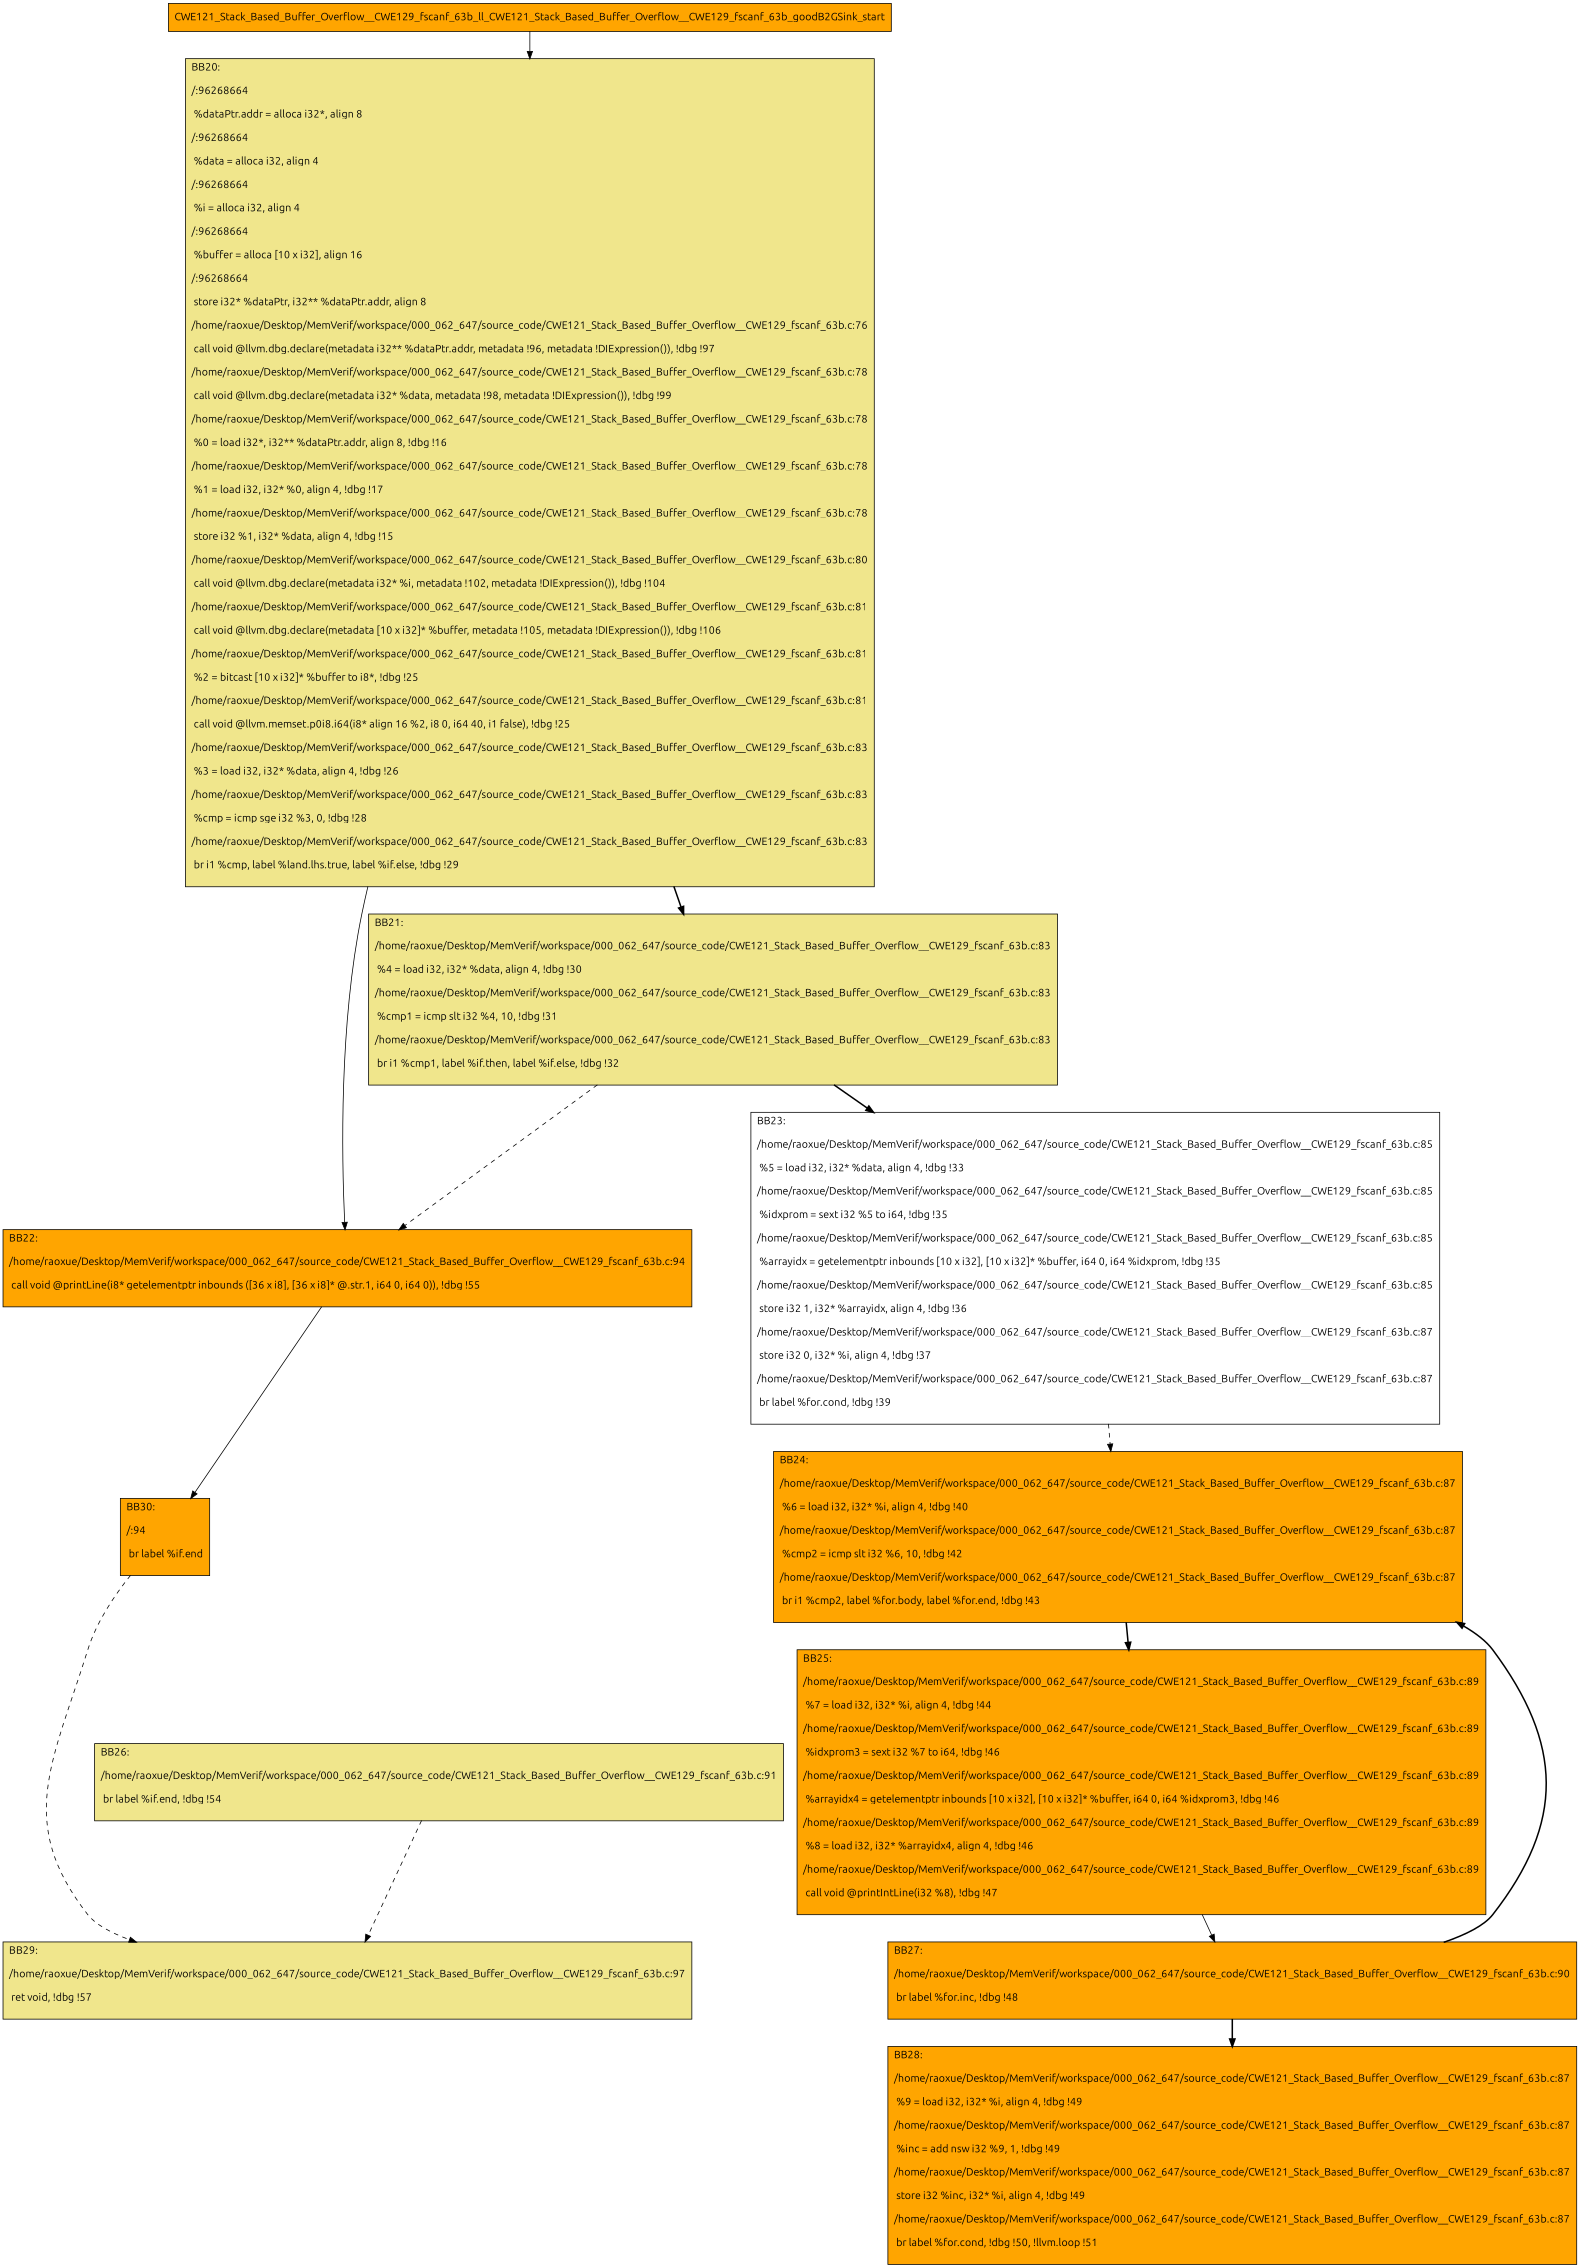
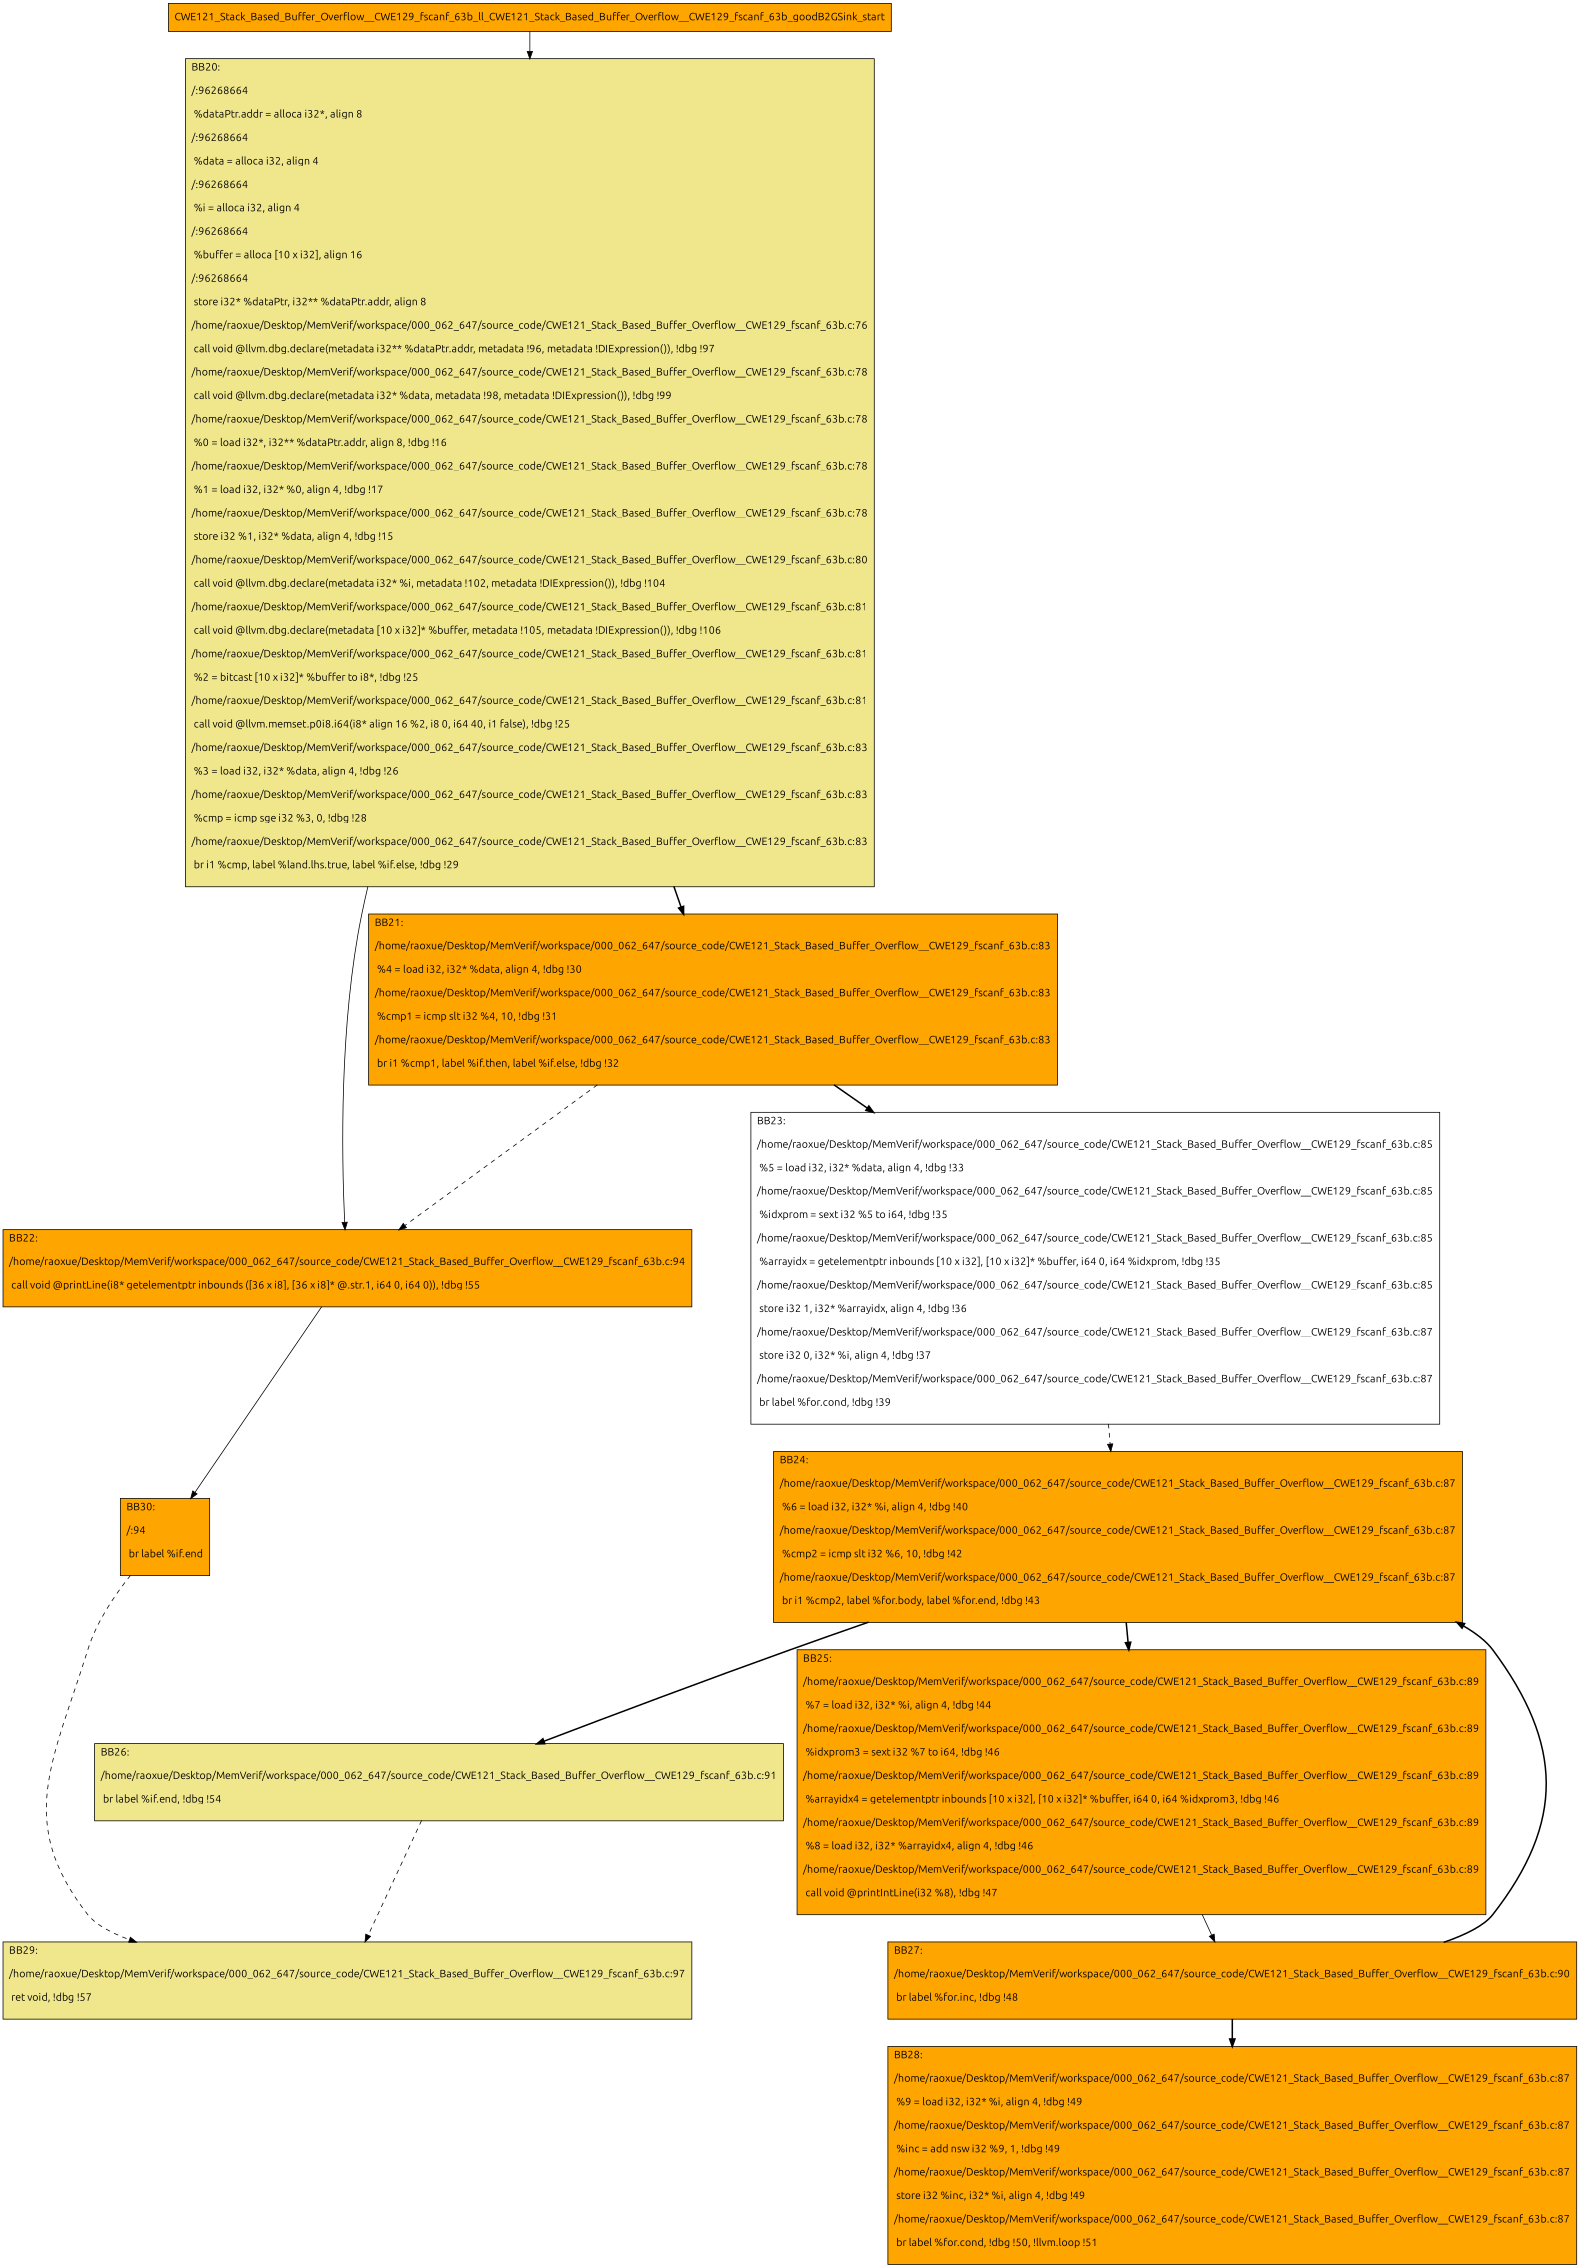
  digraph {
    fontname=Ubuntu
    node [fillcolor=orange fontname=Ubuntu shape=record style=filled]
    edge [fontname=Ubuntu style=bold]
    n1 [label="{CWE121_Stack_Based_Buffer_Overflow__CWE129_fscanf_63b_ll_CWE121_Stack_Based_Buffer_Overflow__CWE129_fscanf_63b_goodB2GSink_start}"]
    n2 [fillcolor=khaki label="{BB20:\l\l/:96268664\l\n  %dataPtr.addr = alloca i32*, align 8\l\n/:96268664\l\n  %data = alloca i32, align 4\l\n/:96268664\l\n  %i = alloca i32, align 4\l\n/:96268664\l\n  %buffer = alloca [10 x i32], align 16\l\n/:96268664\l\n  store i32* %dataPtr, i32** %dataPtr.addr, align 8\l\n/home/raoxue/Desktop/MemVerif/workspace/000_062_647/source_code/CWE121_Stack_Based_Buffer_Overflow__CWE129_fscanf_63b.c:76\l\n  call void @llvm.dbg.declare(metadata i32** %dataPtr.addr, metadata !96, metadata !DIExpression()), !dbg !97\l\n/home/raoxue/Desktop/MemVerif/workspace/000_062_647/source_code/CWE121_Stack_Based_Buffer_Overflow__CWE129_fscanf_63b.c:78\l\n  call void @llvm.dbg.declare(metadata i32* %data, metadata !98, metadata !DIExpression()), !dbg !99\l\n/home/raoxue/Desktop/MemVerif/workspace/000_062_647/source_code/CWE121_Stack_Based_Buffer_Overflow__CWE129_fscanf_63b.c:78\l\n  %0 = load i32*, i32** %dataPtr.addr, align 8, !dbg !16\l\n/home/raoxue/Desktop/MemVerif/workspace/000_062_647/source_code/CWE121_Stack_Based_Buffer_Overflow__CWE129_fscanf_63b.c:78\l\n  %1 = load i32, i32* %0, align 4, !dbg !17\l\n/home/raoxue/Desktop/MemVerif/workspace/000_062_647/source_code/CWE121_Stack_Based_Buffer_Overflow__CWE129_fscanf_63b.c:78\l\n  store i32 %1, i32* %data, align 4, !dbg !15\l\n/home/raoxue/Desktop/MemVerif/workspace/000_062_647/source_code/CWE121_Stack_Based_Buffer_Overflow__CWE129_fscanf_63b.c:80\l\n  call void @llvm.dbg.declare(metadata i32* %i, metadata !102, metadata !DIExpression()), !dbg !104\l\n/home/raoxue/Desktop/MemVerif/workspace/000_062_647/source_code/CWE121_Stack_Based_Buffer_Overflow__CWE129_fscanf_63b.c:81\l\n  call void @llvm.dbg.declare(metadata [10 x i32]* %buffer, metadata !105, metadata !DIExpression()), !dbg !106\l\n/home/raoxue/Desktop/MemVerif/workspace/000_062_647/source_code/CWE121_Stack_Based_Buffer_Overflow__CWE129_fscanf_63b.c:81\l\n  %2 = bitcast [10 x i32]* %buffer to i8*, !dbg !25\l\n/home/raoxue/Desktop/MemVerif/workspace/000_062_647/source_code/CWE121_Stack_Based_Buffer_Overflow__CWE129_fscanf_63b.c:81\l\n  call void @llvm.memset.p0i8.i64(i8* align 16 %2, i8 0, i64 40, i1 false), !dbg !25\l\n/home/raoxue/Desktop/MemVerif/workspace/000_062_647/source_code/CWE121_Stack_Based_Buffer_Overflow__CWE129_fscanf_63b.c:83\l\n  %3 = load i32, i32* %data, align 4, !dbg !26\l\n/home/raoxue/Desktop/MemVerif/workspace/000_062_647/source_code/CWE121_Stack_Based_Buffer_Overflow__CWE129_fscanf_63b.c:83\l\n  %cmp = icmp sge i32 %3, 0, !dbg !28\l\n/home/raoxue/Desktop/MemVerif/workspace/000_062_647/source_code/CWE121_Stack_Based_Buffer_Overflow__CWE129_fscanf_63b.c:83\l\n  br i1 %cmp, label %land.lhs.true, label %if.else, !dbg !29\l\n}"]
-   n3 [fillcolor=khaki label="{BB21:\l\l/home/raoxue/Desktop/MemVerif/workspace/000_062_647/source_code/CWE121_Stack_Based_Buffer_Overflow__CWE129_fscanf_63b.c:83\l\n  %4 = load i32, i32* %data, align 4, !dbg !30\l\n/home/raoxue/Desktop/MemVerif/workspace/000_062_647/source_code/CWE121_Stack_Based_Buffer_Overflow__CWE129_fscanf_63b.c:83\l\n  %cmp1 = icmp slt i32 %4, 10, !dbg !31\l\n/home/raoxue/Desktop/MemVerif/workspace/000_062_647/source_code/CWE121_Stack_Based_Buffer_Overflow__CWE129_fscanf_63b.c:83\l\n  br i1 %cmp1, label %if.then, label %if.else, !dbg !32\l\n}"]
+   n3 [label="{BB21:\l\l/home/raoxue/Desktop/MemVerif/workspace/000_062_647/source_code/CWE121_Stack_Based_Buffer_Overflow__CWE129_fscanf_63b.c:83\l\n  %4 = load i32, i32* %data, align 4, !dbg !30\l\n/home/raoxue/Desktop/MemVerif/workspace/000_062_647/source_code/CWE121_Stack_Based_Buffer_Overflow__CWE129_fscanf_63b.c:83\l\n  %cmp1 = icmp slt i32 %4, 10, !dbg !31\l\n/home/raoxue/Desktop/MemVerif/workspace/000_062_647/source_code/CWE121_Stack_Based_Buffer_Overflow__CWE129_fscanf_63b.c:83\l\n  br i1 %cmp1, label %if.then, label %if.else, !dbg !32\l\n}"]
    n4 [label="{BB22:\l\l/home/raoxue/Desktop/MemVerif/workspace/000_062_647/source_code/CWE121_Stack_Based_Buffer_Overflow__CWE129_fscanf_63b.c:94\l\n  call void @printLine(i8* getelementptr inbounds ([36 x i8], [36 x i8]* @.str.1, i64 0, i64 0)), !dbg !55\l\n}"]
    n5 [fillcolor=white label="{BB23:\l\l/home/raoxue/Desktop/MemVerif/workspace/000_062_647/source_code/CWE121_Stack_Based_Buffer_Overflow__CWE129_fscanf_63b.c:85\l\n  %5 = load i32, i32* %data, align 4, !dbg !33\l\n/home/raoxue/Desktop/MemVerif/workspace/000_062_647/source_code/CWE121_Stack_Based_Buffer_Overflow__CWE129_fscanf_63b.c:85\l\n  %idxprom = sext i32 %5 to i64, !dbg !35\l\n/home/raoxue/Desktop/MemVerif/workspace/000_062_647/source_code/CWE121_Stack_Based_Buffer_Overflow__CWE129_fscanf_63b.c:85\l\n  %arrayidx = getelementptr inbounds [10 x i32], [10 x i32]* %buffer, i64 0, i64 %idxprom, !dbg !35\l\n/home/raoxue/Desktop/MemVerif/workspace/000_062_647/source_code/CWE121_Stack_Based_Buffer_Overflow__CWE129_fscanf_63b.c:85\l\n  store i32 1, i32* %arrayidx, align 4, !dbg !36\l\n/home/raoxue/Desktop/MemVerif/workspace/000_062_647/source_code/CWE121_Stack_Based_Buffer_Overflow__CWE129_fscanf_63b.c:87\l\n  store i32 0, i32* %i, align 4, !dbg !37\l\n/home/raoxue/Desktop/MemVerif/workspace/000_062_647/source_code/CWE121_Stack_Based_Buffer_Overflow__CWE129_fscanf_63b.c:87\l\n  br label %for.cond, !dbg !39\l\n}"]
    n6 [label="{BB30:\l\l/:94\l\n  br label %if.end\l\n}"]
    n7 [label="{BB24:\l\l/home/raoxue/Desktop/MemVerif/workspace/000_062_647/source_code/CWE121_Stack_Based_Buffer_Overflow__CWE129_fscanf_63b.c:87\l\n  %6 = load i32, i32* %i, align 4, !dbg !40\l\n/home/raoxue/Desktop/MemVerif/workspace/000_062_647/source_code/CWE121_Stack_Based_Buffer_Overflow__CWE129_fscanf_63b.c:87\l\n  %cmp2 = icmp slt i32 %6, 10, !dbg !42\l\n/home/raoxue/Desktop/MemVerif/workspace/000_062_647/source_code/CWE121_Stack_Based_Buffer_Overflow__CWE129_fscanf_63b.c:87\l\n  br i1 %cmp2, label %for.body, label %for.end, !dbg !43\l\n}"]
    n8 [fillcolor=khaki label="{BB29:\l\l/home/raoxue/Desktop/MemVerif/workspace/000_062_647/source_code/CWE121_Stack_Based_Buffer_Overflow__CWE129_fscanf_63b.c:97\l\n  ret void, !dbg !57\l\n}"]
    n9 [label="{BB25:\l\l/home/raoxue/Desktop/MemVerif/workspace/000_062_647/source_code/CWE121_Stack_Based_Buffer_Overflow__CWE129_fscanf_63b.c:89\l\n  %7 = load i32, i32* %i, align 4, !dbg !44\l\n/home/raoxue/Desktop/MemVerif/workspace/000_062_647/source_code/CWE121_Stack_Based_Buffer_Overflow__CWE129_fscanf_63b.c:89\l\n  %idxprom3 = sext i32 %7 to i64, !dbg !46\l\n/home/raoxue/Desktop/MemVerif/workspace/000_062_647/source_code/CWE121_Stack_Based_Buffer_Overflow__CWE129_fscanf_63b.c:89\l\n  %arrayidx4 = getelementptr inbounds [10 x i32], [10 x i32]* %buffer, i64 0, i64 %idxprom3, !dbg !46\l\n/home/raoxue/Desktop/MemVerif/workspace/000_062_647/source_code/CWE121_Stack_Based_Buffer_Overflow__CWE129_fscanf_63b.c:89\l\n  %8 = load i32, i32* %arrayidx4, align 4, !dbg !46\l\n/home/raoxue/Desktop/MemVerif/workspace/000_062_647/source_code/CWE121_Stack_Based_Buffer_Overflow__CWE129_fscanf_63b.c:89\l\n  call void @printIntLine(i32 %8), !dbg !47\l\n}"]
    n10 [fillcolor=khaki label="{BB26:\l\l/home/raoxue/Desktop/MemVerif/workspace/000_062_647/source_code/CWE121_Stack_Based_Buffer_Overflow__CWE129_fscanf_63b.c:91\l\n  br label %if.end, !dbg !54\l\n}"]
    n11 [label="{BB27:\l\l/home/raoxue/Desktop/MemVerif/workspace/000_062_647/source_code/CWE121_Stack_Based_Buffer_Overflow__CWE129_fscanf_63b.c:90\l\n  br label %for.inc, !dbg !48\l\n}"]
    n12 [label="{BB28:\l\l/home/raoxue/Desktop/MemVerif/workspace/000_062_647/source_code/CWE121_Stack_Based_Buffer_Overflow__CWE129_fscanf_63b.c:87\l\n  %9 = load i32, i32* %i, align 4, !dbg !49\l\n/home/raoxue/Desktop/MemVerif/workspace/000_062_647/source_code/CWE121_Stack_Based_Buffer_Overflow__CWE129_fscanf_63b.c:87\l\n  %inc = add nsw i32 %9, 1, !dbg !49\l\n/home/raoxue/Desktop/MemVerif/workspace/000_062_647/source_code/CWE121_Stack_Based_Buffer_Overflow__CWE129_fscanf_63b.c:87\l\n  store i32 %inc, i32* %i, align 4, !dbg !49\l\n/home/raoxue/Desktop/MemVerif/workspace/000_062_647/source_code/CWE121_Stack_Based_Buffer_Overflow__CWE129_fscanf_63b.c:87\l\n  br label %for.cond, !dbg !50, !llvm.loop !51\l\n}"]
    n1 -> n2 [style=solid]
    n2 -> n3
    n2 -> n4 [style=solid]
    n3 -> n4 [style=dashed]
    n3 -> n5
    n4 -> n6 [style=solid]
    n5 -> n7 [style=dashed]
    n6 -> n8 [style=dashed]
    n7 -> n9
+   n7 -> n10
    n9 -> n11 [style=solid]
    n10 -> n8 [style=dashed]
    n11 -> n7
    n11 -> n12
  }
